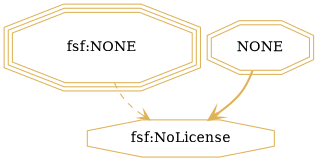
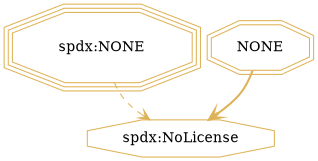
  strict digraph {
    splines=curved
    node [color="#deb256"]
    edge [arrowhead=vee color="#deb256"]
-   n1 [label="fsf:NoLicense" shape=octagon]
-   n2 [label="fsf:NONE" shape=tripleoctagon]
+   n1 [label="spdx:NoLicense" shape=octagon]
+   n2 [label="spdx:NONE" shape=tripleoctagon]
    n3 [label=NONE shape=doubleoctagon]
    n2 -> n1 [style=dashed weight=0.5]
    n3 -> n1 [style=bold weight=0.7]
  }
